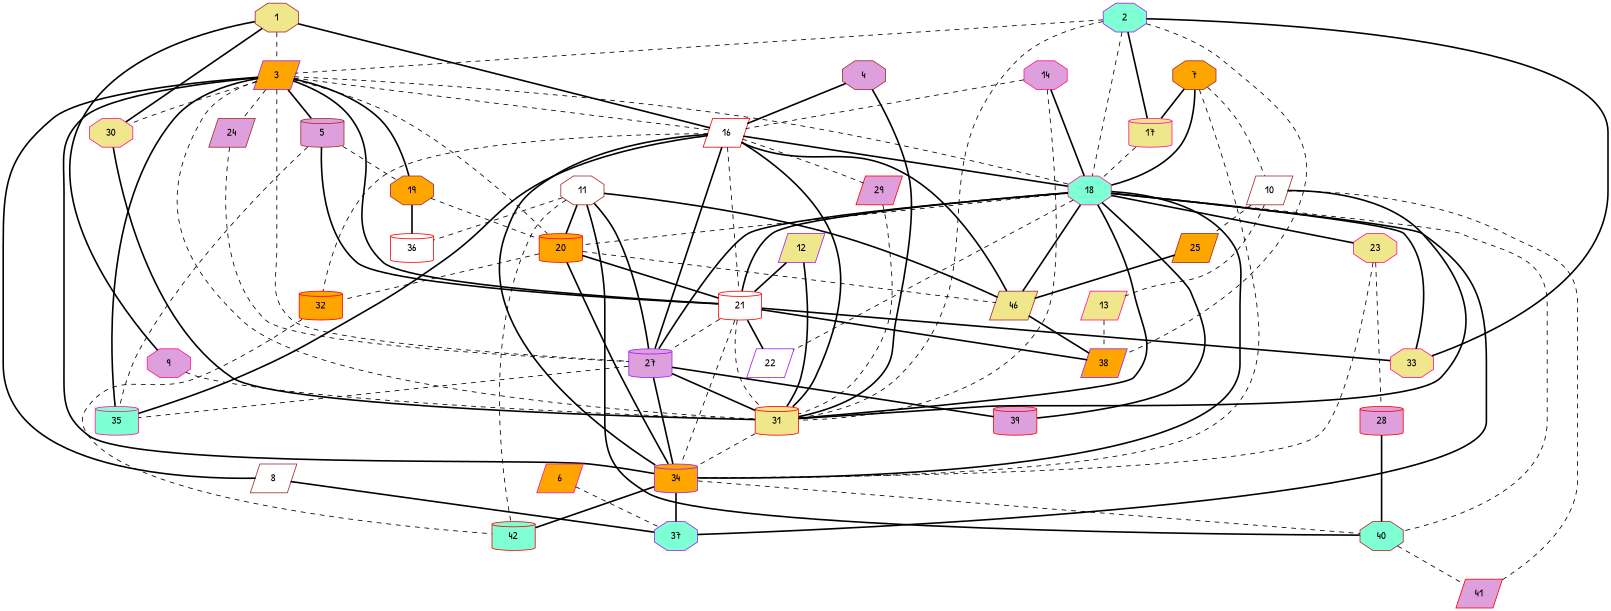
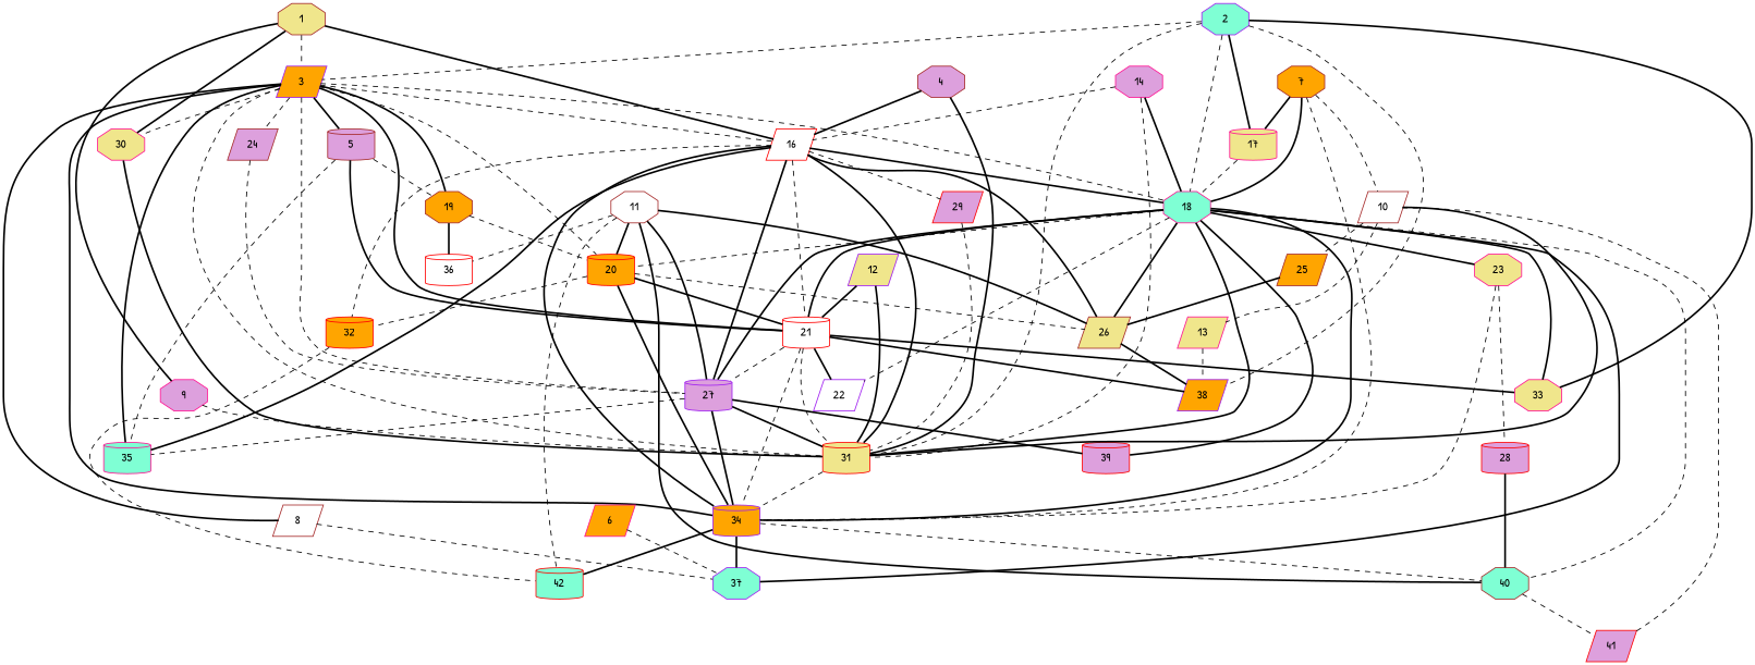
  graph {
    fontname="Patrick Hand"
    node [color=brown fillcolor=plum fontname="Patrick Hand" shape=octagon style=filled]
    edge [fontname="Patrick Hand" style=bold weight=1.0]
    1 [fillcolor=khaki]
    3 [color=purple fillcolor=orange shape=parallelogram]
    9 [color=deeppink]
    16 [color=red fillcolor=white shape=parallelogram]
    30 [color=deeppink fillcolor=khaki]
    18 [color=deeppink fillcolor=aquamarine]
    31 [color=red fillcolor=khaki shape=cylinder]
    5 [shape=cylinder]
    8 [fillcolor=white shape=parallelogram]
    19 [fillcolor=orange]
    20 [color=red fillcolor=orange shape=cylinder]
    21 [color=red fillcolor=white shape=cylinder]
    24 [shape=parallelogram]
    27 [color=purple shape=cylinder]
    34 [color=purple fillcolor=orange shape=cylinder]
    35 [color=deeppink fillcolor=aquamarine shape=cylinder]
-   26 [fillcolor=khaki shape=parallelogram label=46]
+   26 [fillcolor=khaki shape=parallelogram]
    29 [color=red shape=parallelogram]
    32 [color=red fillcolor=orange shape=cylinder]
    2 [color=purple fillcolor=aquamarine]
    17 [color=deeppink fillcolor=khaki shape=cylinder]
    33 [color=deeppink fillcolor=khaki]
    38 [color=purple fillcolor=orange shape=parallelogram]
    37 [color=purple fillcolor=aquamarine]
    40 [fillcolor=aquamarine]
    22 [color=purple fillcolor=white shape=parallelogram]
    23 [color=deeppink fillcolor=khaki]
    39 [color=red shape=cylinder]
    36 [color=red fillcolor=white shape=cylinder]
    42 [color=red fillcolor=aquamarine shape=cylinder]
    4
    6 [color=deeppink fillcolor=orange shape=parallelogram]
    7 [fillcolor=orange]
    10 [fillcolor=white shape=parallelogram]
    13 [color=deeppink fillcolor=khaki shape=parallelogram]
    25 [fillcolor=orange shape=parallelogram]
    41 [color=red shape=parallelogram]
    11 [fillcolor=white]
    12 [color=purple fillcolor=khaki shape=parallelogram]
    14 [color=deeppink]
    28 [color=red shape=cylinder]
    1 -- 3 [style=dashed weight=2.0]
    1 -- 9
    1 -- 16
    1 -- 30
    3 -- 16 [style=dashed weight=4.0]
    3 -- 30 [style=dashed weight=2.0]
    3 -- 18 [style=dashed weight=6.0]
    3 -- 31 [style=dashed weight=4.0]
    3 -- 5
    3 -- 8
    3 -- 19
    3 -- 20 [style=dashed]
    3 -- 21 [weight=3.0]
    3 -- 24 [style=dashed weight=2.0]
    3 -- 27 [style=dashed weight=4.0]
    3 -- 34 [weight=4.0]
    3 -- 35 [weight=3.0]
    9 -- 31 [style=dashed weight=2.0]
    16 -- 18 [weight=2.0]
    16 -- 31 [weight=2.0]
    16 -- 21 [style=dashed]
    16 -- 27
    16 -- 34
    16 -- 35
    16 -- 26
    16 -- 29 [style=dashed weight=2.0]
    16 -- 32 [style=dashed]
    30 -- 31
    18 -- 31 [weight=2.0]
    18 -- 20 [style=dashed]
    18 -- 21 [weight=4.0]
    18 -- 27 [weight=2.0]
    18 -- 34 [weight=3.0]
    18 -- 26
    18 -- 33
    18 -- 37
    18 -- 40 [style=dashed]
    18 -- 22 [style=dashed]
    18 -- 23 [weight=2.0]
    18 -- 39
    31 -- 34 [style=dashed weight=2.0]
    5 -- 19 [style=dashed]
    5 -- 21
    5 -- 35 [style=dashed]
-   8 -- 37
+   8 -- 37 [style=dashed]
    19 -- 20 [style=dashed]
    19 -- 36
    20 -- 21
    20 -- 34 [weight=2.0]
    20 -- 26 [style=dashed]
    20 -- 32 [style=dashed]
    21 -- 31 [style=dashed]
    21 -- 27 [style=dashed weight=2.0]
    21 -- 34 [style=dashed weight=2.0]
    21 -- 33
    21 -- 38
    21 -- 22
    24 -- 27 [style=dashed]
    27 -- 31
    27 -- 34
    27 -- 35 [style=dashed]
    27 -- 39
    34 -- 37 [weight=2.0]
    34 -- 40 [style=dashed]
    34 -- 42
    26 -- 38
    29 -- 31 [style=dashed]
    32 -- 42 [style=dashed]
    2 -- 3 [style=dashed]
    2 -- 18 [style=dashed]
    2 -- 31 [style=dashed]
    2 -- 17
    2 -- 33
    2 -- 38 [style=dashed]
    17 -- 18 [style=dashed]
    40 -- 41 [style=dashed]
    23 -- 34 [style=dashed]
    23 -- 28 [style=dashed]
    4 -- 16
    4 -- 31
    6 -- 37 [style=dashed]
    7 -- 18 [weight=2.0]
    7 -- 34 [style=dashed]
    7 -- 17
    7 -- 10 [style=dashed]
    10 -- 31 [weight=2.0]
    10 -- 13 [style=dashed]
    10 -- 25 [style=dashed]
    10 -- 41 [style=dashed]
    13 -- 38 [style=dashed]
    25 -- 26
    11 -- 20
    11 -- 27
    11 -- 26
    11 -- 40
    11 -- 36 [style=dashed]
    11 -- 42 [style=dashed]
    12 -- 31
    12 -- 21
    14 -- 16 [style=dashed]
    14 -- 18
    14 -- 31 [style=dashed]
    28 -- 40
  }
